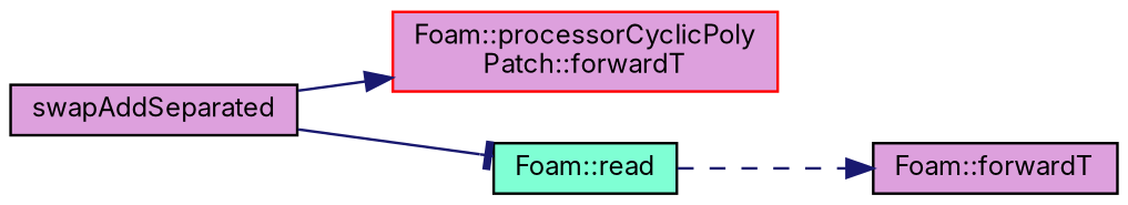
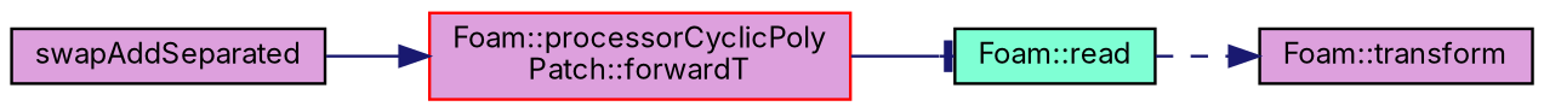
  digraph {
    fontname=Inter
    rankdir=LR
    node [color=black fillcolor=plum fontname=Inter fontsize=10 shape=record style=filled]
    edge [arrowhead=normal color=midnightblue fontname=Inter fontsize=10 labelfontname=FreeSans labelfontsize=10 style=solid]
    n1 [fontcolor=black height=0.2 label=swapAddSeparated width=0.4]
    n2 [color=red height=0.2 label="Foam::processorCyclicPoly\lPatch::forwardT" width=0.4]
    n3 [fillcolor=aquamarine height=0.2 label="Foam::read" width=0.4]
-   n4 [height=0.2 label="Foam::forwardT" width=0.4]
+   n4 [height=0.2 label="Foam::transform" width=0.4]
    n1 -> n2
-   n1 -> n3 [arrowhead=tee]
+   n2 -> n3 [arrowhead=tee]
    n3 -> n4 [style=dashed]
  }
